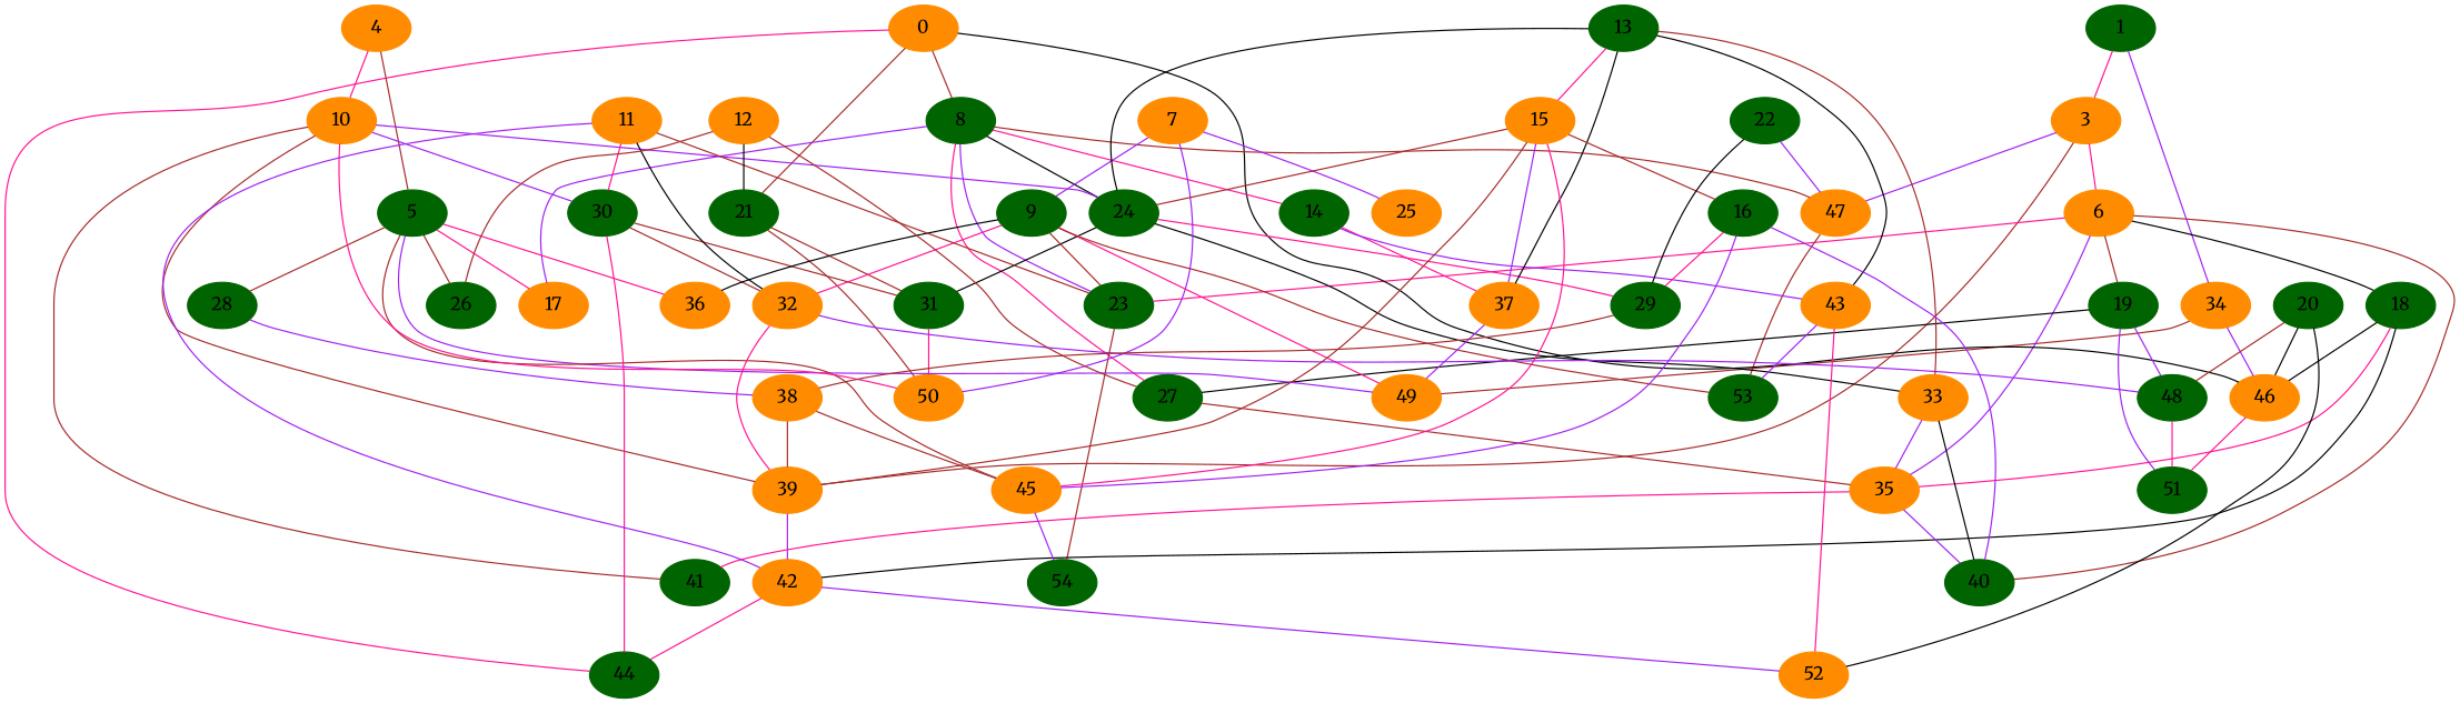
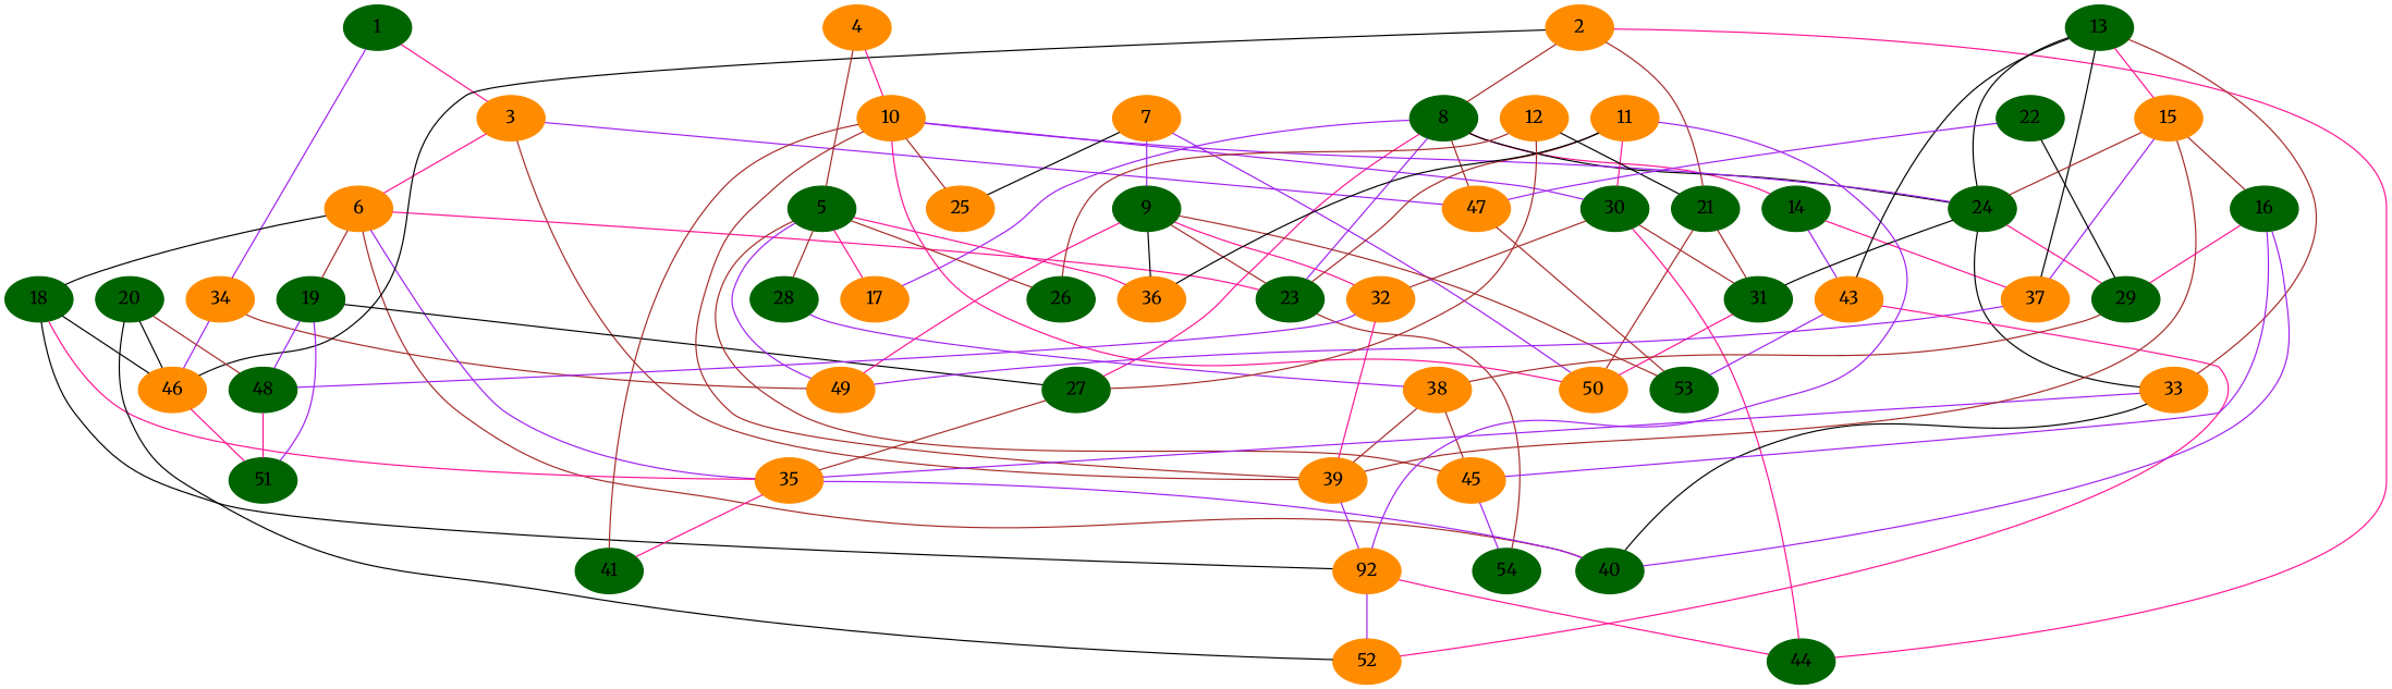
  graph {
    fontname=Merriweather
    node [color=darkorange fontname=Merriweather style=filled]
    edge [color=brown fontname=Merriweather]
    3
    1 [color=darkgreen]
    34
    6
    39
    47
    46
    49
-   2 [label=0]
+   2
    8 [color=darkgreen]
    21 [color=darkgreen]
    44 [color=darkgreen]
    17
    23 [color=darkgreen]
    14 [color=darkgreen]
    24 [color=darkgreen]
    27 [color=darkgreen]
    50
    31 [color=darkgreen]
    51 [color=darkgreen]
    18 [color=darkgreen]
    19 [color=darkgreen]
    35
    40 [color=darkgreen]
-   42
+   42 [label=92]
    53 [color=darkgreen]
    4
    5 [color=darkgreen]
    10
    26 [color=darkgreen]
    28 [color=darkgreen]
    36
    45
    25
    30 [color=darkgreen]
    41 [color=darkgreen]
    38
    54 [color=darkgreen]
    48 [color=darkgreen]
    7
    9 [color=darkgreen]
    32
    37
    43
    33
    29 [color=darkgreen]
    11
    52
    12
    13 [color=darkgreen]
    15
    16 [color=darkgreen]
    20 [color=darkgreen]
    22 [color=darkgreen]
    3 -- 6 [color=deeppink]
    3 -- 39
    3 -- 47 [color=purple]
    1 -- 3 [color=deeppink]
    1 -- 34 [color=purple]
    34 -- 46 [color=purple]
    34 -- 49
    6 -- 23 [color=deeppink]
    6 -- 18 [color=black]
    6 -- 19
    6 -- 35 [color=purple]
    6 -- 40
    39 -- 42 [color=purple]
    47 -- 53
    46 -- 51 [color=deeppink]
    2 -- 46 [color=black]
    2 -- 8
    2 -- 21
    2 -- 44 [color=deeppink]
    8 -- 47
    8 -- 17 [color=purple]
    8 -- 23 [color=purple]
    8 -- 14 [color=deeppink]
    8 -- 24 [color=black]
    8 -- 27 [color=deeppink]
    21 -- 50
    21 -- 31
    23 -- 54
    14 -- 37 [color=deeppink]
    14 -- 43 [color=purple]
    24 -- 31 [color=black]
    24 -- 33 [color=black]
    24 -- 29 [color=deeppink]
    27 -- 35
    31 -- 50 [color=deeppink]
    18 -- 46 [color=black]
    18 -- 35 [color=deeppink]
    18 -- 42 [color=black]
    19 -- 27 [color=black]
    19 -- 51 [color=purple]
    19 -- 48 [color=purple]
    35 -- 40 [color=purple]
    35 -- 41 [color=deeppink]
    42 -- 44 [color=deeppink]
    42 -- 52 [color=purple]
    4 -- 5
    4 -- 10 [color=deeppink]
    5 -- 49 [color=purple]
    5 -- 17 [color=deeppink]
    5 -- 26
    5 -- 28
    5 -- 36 [color=deeppink]
    5 -- 45
    10 -- 39
    10 -- 24 [color=purple]
    10 -- 50 [color=deeppink]
+   10 -- 25
    10 -- 30 [color=purple]
    10 -- 41
    28 -- 38 [color=purple]
    45 -- 54 [color=purple]
    30 -- 44 [color=deeppink]
    30 -- 31
    30 -- 32
    38 -- 39
    38 -- 45
    48 -- 51 [color=deeppink]
    7 -- 50 [color=purple]
-   7 -- 25 [color=purple]
+   7 -- 25 [color=black]
    7 -- 9 [color=purple]
    9 -- 49 [color=deeppink]
    9 -- 23
    9 -- 53
    9 -- 36 [color=black]
    9 -- 32 [color=deeppink]
    32 -- 39 [color=deeppink]
    32 -- 48 [color=purple]
    37 -- 49 [color=purple]
    43 -- 53 [color=purple]
    43 -- 52 [color=deeppink]
    33 -- 35 [color=purple]
    33 -- 40 [color=black]
    29 -- 38
    11 -- 23
    11 -- 42 [color=purple]
-   11 -- 32 [color=black]
+   11 -- 36 [color=black]
    11 -- 30 [color=deeppink]
    12 -- 21 [color=black]
    12 -- 27
    12 -- 26
    13 -- 24 [color=black]
    13 -- 37 [color=black]
    13 -- 43 [color=black]
    13 -- 33
    13 -- 15 [color=deeppink]
    15 -- 39
    15 -- 24
-   15 -- 45 [color=deeppink]
    15 -- 37 [color=purple]
    15 -- 16
    16 -- 40 [color=purple]
    16 -- 45 [color=purple]
    16 -- 29 [color=deeppink]
    20 -- 46 [color=black]
    20 -- 48
    20 -- 52 [color=black]
    22 -- 47 [color=purple]
    22 -- 29 [color=black]
  }
